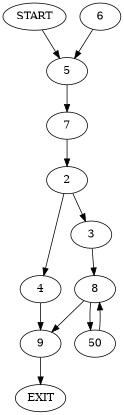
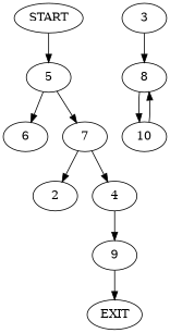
  digraph {
    n1 [label=START]
    5
    6
    7
    n5 [label=EXIT]
    2
    3
    4
    8
    9
-   10 [label=50]
+   10
    n1 -> 5
-   6 -> 5
+   5 -> 6
    5 -> 7
    7 -> 2
-   2 -> 3
-   2 -> 4
+   7 -> 4
    3 -> 8
    4 -> 9
-   8 -> 9
    8 -> 10
    9 -> n5
    10 -> 8
  }
